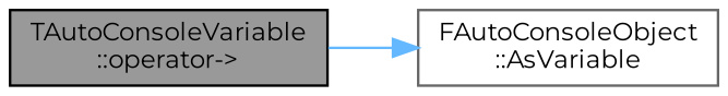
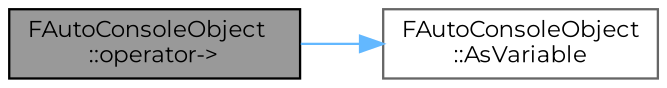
  digraph {
    rankdir=LR
    fontname=Montserrat
    node [fontname=Montserrat fontsize=10 shape=box style=filled]
-   n1 [color=black fillcolor=grey60 fontcolor=black height=0.2 label="TAutoConsoleVariable\l::operator-\>" width=0.4]
+   n1 [color=black fillcolor=grey60 fontcolor=black height=0.2 label="FAutoConsoleObject\l::operator-\>" width=0.4]
    n2 [color=gray40 fillcolor=white height=0.2 label="FAutoConsoleObject\l::AsVariable" width=0.4]
    n1 -> n2 [color=steelblue1 fontname=Montserrat fontsize=10 labelfontname=Helvetica labelfontsize=10 style=solid]
  }
